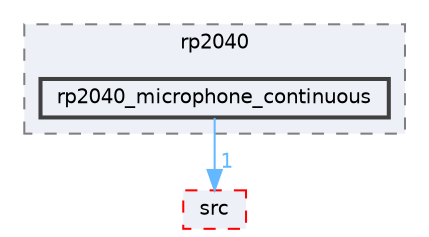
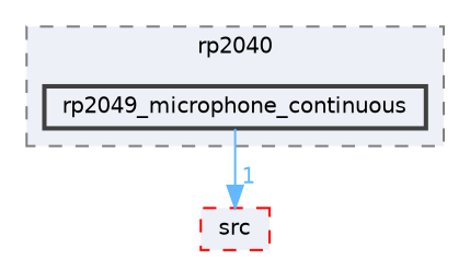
  digraph {
    compound=true
    node [fillcolor="#edf0f7" fontname=Helvetica fontsize=10 shape=box]
-   n1 [color=grey25 height=0.2 label=rp2040_microphone_continuous style="filled,bold" width=0.4]
+   n1 [color=grey25 height=0.2 label=rp2049_microphone_continuous style="filled,bold" width=0.4]
    n2 [color=red height=0.2 label=src style="filled,dashed" width=0.4]
    subgraph cluster_1 {
      bgcolor="#edf0f7"
      fontname=Helvetica
      fontsize=10
      label=rp2040
      pencolor=grey50
      style="filled,dashed"
      n1
    }
    n1 -> n2 [color=steelblue1 fontcolor=steelblue1 fontname=Helvetica fontsize=10 headlabel=1 labeldistance=1.5 labelfontname=Helvetica labelfontsize=10]
  }
